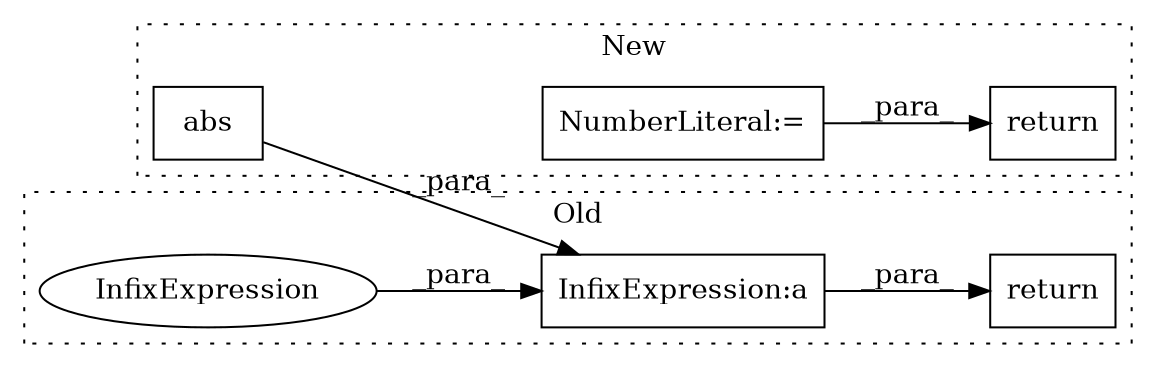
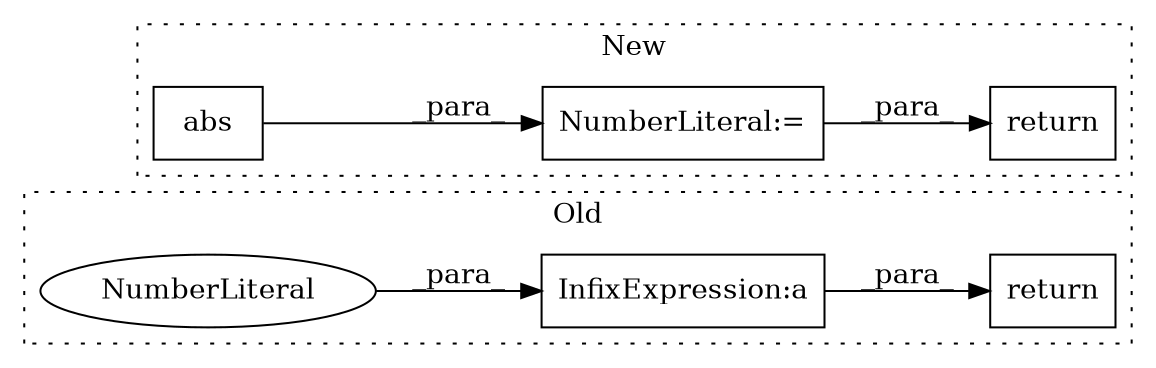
  digraph {
    rankdir=LR
    node [a=41 l=7 shape=box]
    n1 [a=32 l="4,1" label=abs s="1935,1940"]
    n2 [label=return s=1947]
    n3 [a=7 l=2 label="NumberLiteral:=" s=1927]
    n4 [label=return s=1859]
    n5 [a=27 l=3 label="InfixExpression:a" s=1890]
-   n6 [a=34 l=3 label=InfixExpression s=1893 shape=ellipse]
+   n6 [a=34 l=3 label=NumberLiteral s=1893 shape=ellipse]
    subgraph cluster_1 {
      label=New
      style=dotted
      n1
      n2
      n3
    }
    subgraph cluster_2 {
      label=Old
      style=dotted
      n4
      n5
      n6
    }
-   n1 -> n5 [label=_para_]
+   n1 -> n3 [label=_para_]
    n3 -> n2 [label=_para_]
    n5 -> n4 [label=_para_]
    n6 -> n5 [label=_para_]
  }
